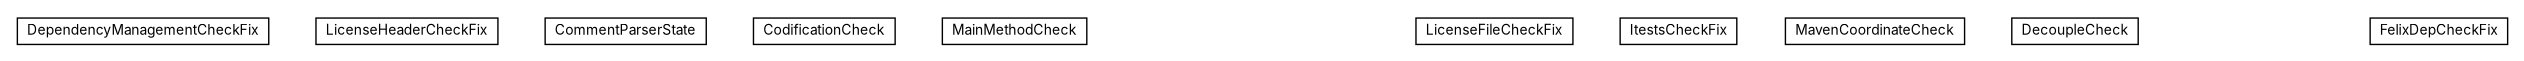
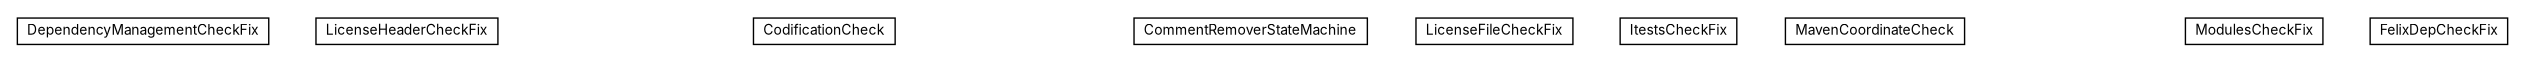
  digraph {
    nodesep=0.25
    ranksep=0.5
    fontname=Inter
    node [fontcolor=black fontname=Inter fontsize=10.0 shape=plaintext]
    n1 [label=<<table title="org.universAAL.support.directives.checks.DependencyManagementCheckFix" border="0" cellborder="1" cellspacing="0" cellpadding="2" port="p" href="./DependencyManagementCheckFix.html"> 		<tr><td><table border="0" cellspacing="0" cellpadding="1"> <tr><td align="center" balign="center"> DependencyManagementCheckFix </td></tr> 		</table></td></tr> 		</table>>]
    n2 [label=<<table title="org.universAAL.support.directives.checks.LicenseHeaderCheckFix" border="0" cellborder="1" cellspacing="0" cellpadding="2" port="p" href="./LicenseHeaderCheckFix.html"> 		<tr><td><table border="0" cellspacing="0" cellpadding="1"> <tr><td align="center" balign="center"> LicenseHeaderCheckFix </td></tr> 		</table></td></tr> 		</table>>]
-   n3 [label=<<table title="org.universAAL.support.directives.checks.LicenseHeaderCheckFix.CommentParserState" border="0" cellborder="1" cellspacing="0" cellpadding="2" port="p" href="./LicenseHeaderCheckFix.CommentParserState.html"> 		<tr><td><table border="0" cellspacing="0" cellpadding="1"> <tr><td align="center" balign="center"> CommentParserState </td></tr> 		</table></td></tr> 		</table>>]
    n4 [label=<<table title="org.universAAL.support.directives.checks.CodificationCheck" border="0" cellborder="1" cellspacing="0" cellpadding="2" port="p" href="./CodificationCheck.html"> 		<tr><td><table border="0" cellspacing="0" cellpadding="1"> <tr><td align="center" balign="center"> CodificationCheck </td></tr> 		</table></td></tr> 		</table>>]
-   n5 [label=<<table title="org.universAAL.support.directives.checks.MainMethodCheck" border="0" cellborder="1" cellspacing="0" cellpadding="2" port="p" href="./MainMethodCheck.html"> 		<tr><td><table border="0" cellspacing="0" cellpadding="1"> <tr><td align="center" balign="center"> MainMethodCheck </td></tr> 		</table></td></tr> 		</table>>]
+   n6 [label=<<table title="org.universAAL.support.directives.checks.MainMethodCheck.CommentRemoverStateMachine" border="0" cellborder="1" cellspacing="0" cellpadding="2" port="p" href="./MainMethodCheck.CommentRemoverStateMachine.html"> 		<tr><td><table border="0" cellspacing="0" cellpadding="1"> <tr><td align="center" balign="center"> CommentRemoverStateMachine </td></tr> 		</table></td></tr> 		</table>>]
    n7 [label=<<table title="org.universAAL.support.directives.checks.LicenseFileCheckFix" border="0" cellborder="1" cellspacing="0" cellpadding="2" port="p" href="./LicenseFileCheckFix.html"> 		<tr><td><table border="0" cellspacing="0" cellpadding="1"> <tr><td align="center" balign="center"> LicenseFileCheckFix </td></tr> 		</table></td></tr> 		</table>>]
    n8 [label=<<table title="org.universAAL.support.directives.checks.ItestsCheckFix" border="0" cellborder="1" cellspacing="0" cellpadding="2" port="p" href="./ItestsCheckFix.html"> 		<tr><td><table border="0" cellspacing="0" cellpadding="1"> <tr><td align="center" balign="center"> ItestsCheckFix </td></tr> 		</table></td></tr> 		</table>>]
    n9 [label=<<table title="org.universAAL.support.directives.checks.MavenCoordinateCheck" border="0" cellborder="1" cellspacing="0" cellpadding="2" port="p" href="./MavenCoordinateCheck.html"> 		<tr><td><table border="0" cellspacing="0" cellpadding="1"> <tr><td align="center" balign="center"> MavenCoordinateCheck </td></tr> 		</table></td></tr> 		</table>>]
-   n10 [label=<<table title="org.universAAL.support.directives.checks.DecoupleCheck" border="0" cellborder="1" cellspacing="0" cellpadding="2" port="p" href="./DecoupleCheck.html"> 		<tr><td><table border="0" cellspacing="0" cellpadding="1"> <tr><td align="center" balign="center"> DecoupleCheck </td></tr> 		</table></td></tr> 		</table>>]
+   n11 [label=<<table title="org.universAAL.support.directives.checks.ModulesCheckFix" border="0" cellborder="1" cellspacing="0" cellpadding="2" port="p" href="./ModulesCheckFix.html"> 		<tr><td><table border="0" cellspacing="0" cellpadding="1"> <tr><td align="center" balign="center"> ModulesCheckFix </td></tr> 		</table></td></tr> 		</table>>]
    n12 [label=<<table title="org.universAAL.support.directives.checks.FelixDepCheckFix" border="0" cellborder="1" cellspacing="0" cellpadding="2" port="p" href="./FelixDepCheckFix.html"> 		<tr><td><table border="0" cellspacing="0" cellpadding="1"> <tr><td align="center" balign="center"> FelixDepCheckFix </td></tr> 		</table></td></tr> 		</table>>]
  }
